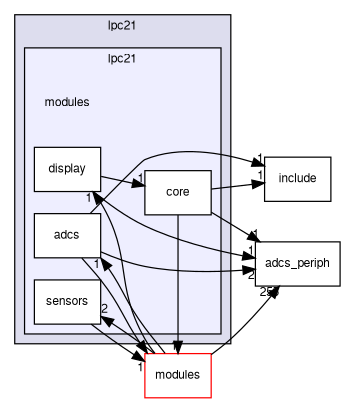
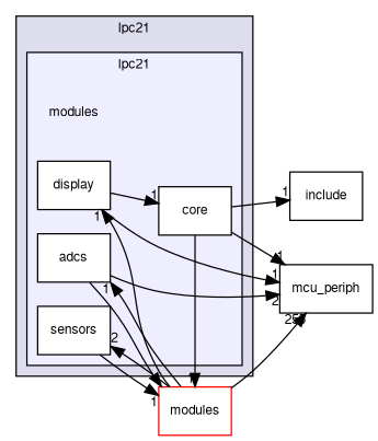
  digraph {
    compound=true
    rankdir=LR
    node [fontname=FreeSans fontsize=10 shape=box color=black fillcolor=white style=filled]
    edge [headlabel=1 labeldistance=1.5 labelfontname=FreeSans labelfontsize=10]
    n1 [label=modules shape=plaintext color="" fillcolor="" style=""]
    n2 [label=adcs]
    n3 [label=core]
    n4 [label=display]
    n5 [label=sensors]
    n6 [label=include color="" fillcolor="" style=""]
    n7 [color=red label=modules]
-   n8 [label=adcs_periph color="" fillcolor="" style=""]
+   n8 [label=mcu_periph color="" fillcolor="" style=""]
    subgraph cluster_1 {
      bgcolor="#ddddee"
      fontname=FreeSans
      fontsize=10
      label=lpc21
      pencolor=black
      subgraph cluster_2 {
        bgcolor="#eeeeff"
        fontname=FreeSans
        fontsize=10
        label=lpc21
        pencolor=black
        n1
        n2
        n3
        n4
        n5
      }
    }
-   n2 -> n6
    n2 -> n7
    n2 -> n8 [headlabel=2]
    n3 -> n6
    n3 -> n7
    n3 -> n8
    n4 -> n3
    n4 -> n8
    n5 -> n7
    n7 -> n2
    n7 -> n4
    n7 -> n5 [headlabel=2]
    n7 -> n8 [headlabel=255]
  }
